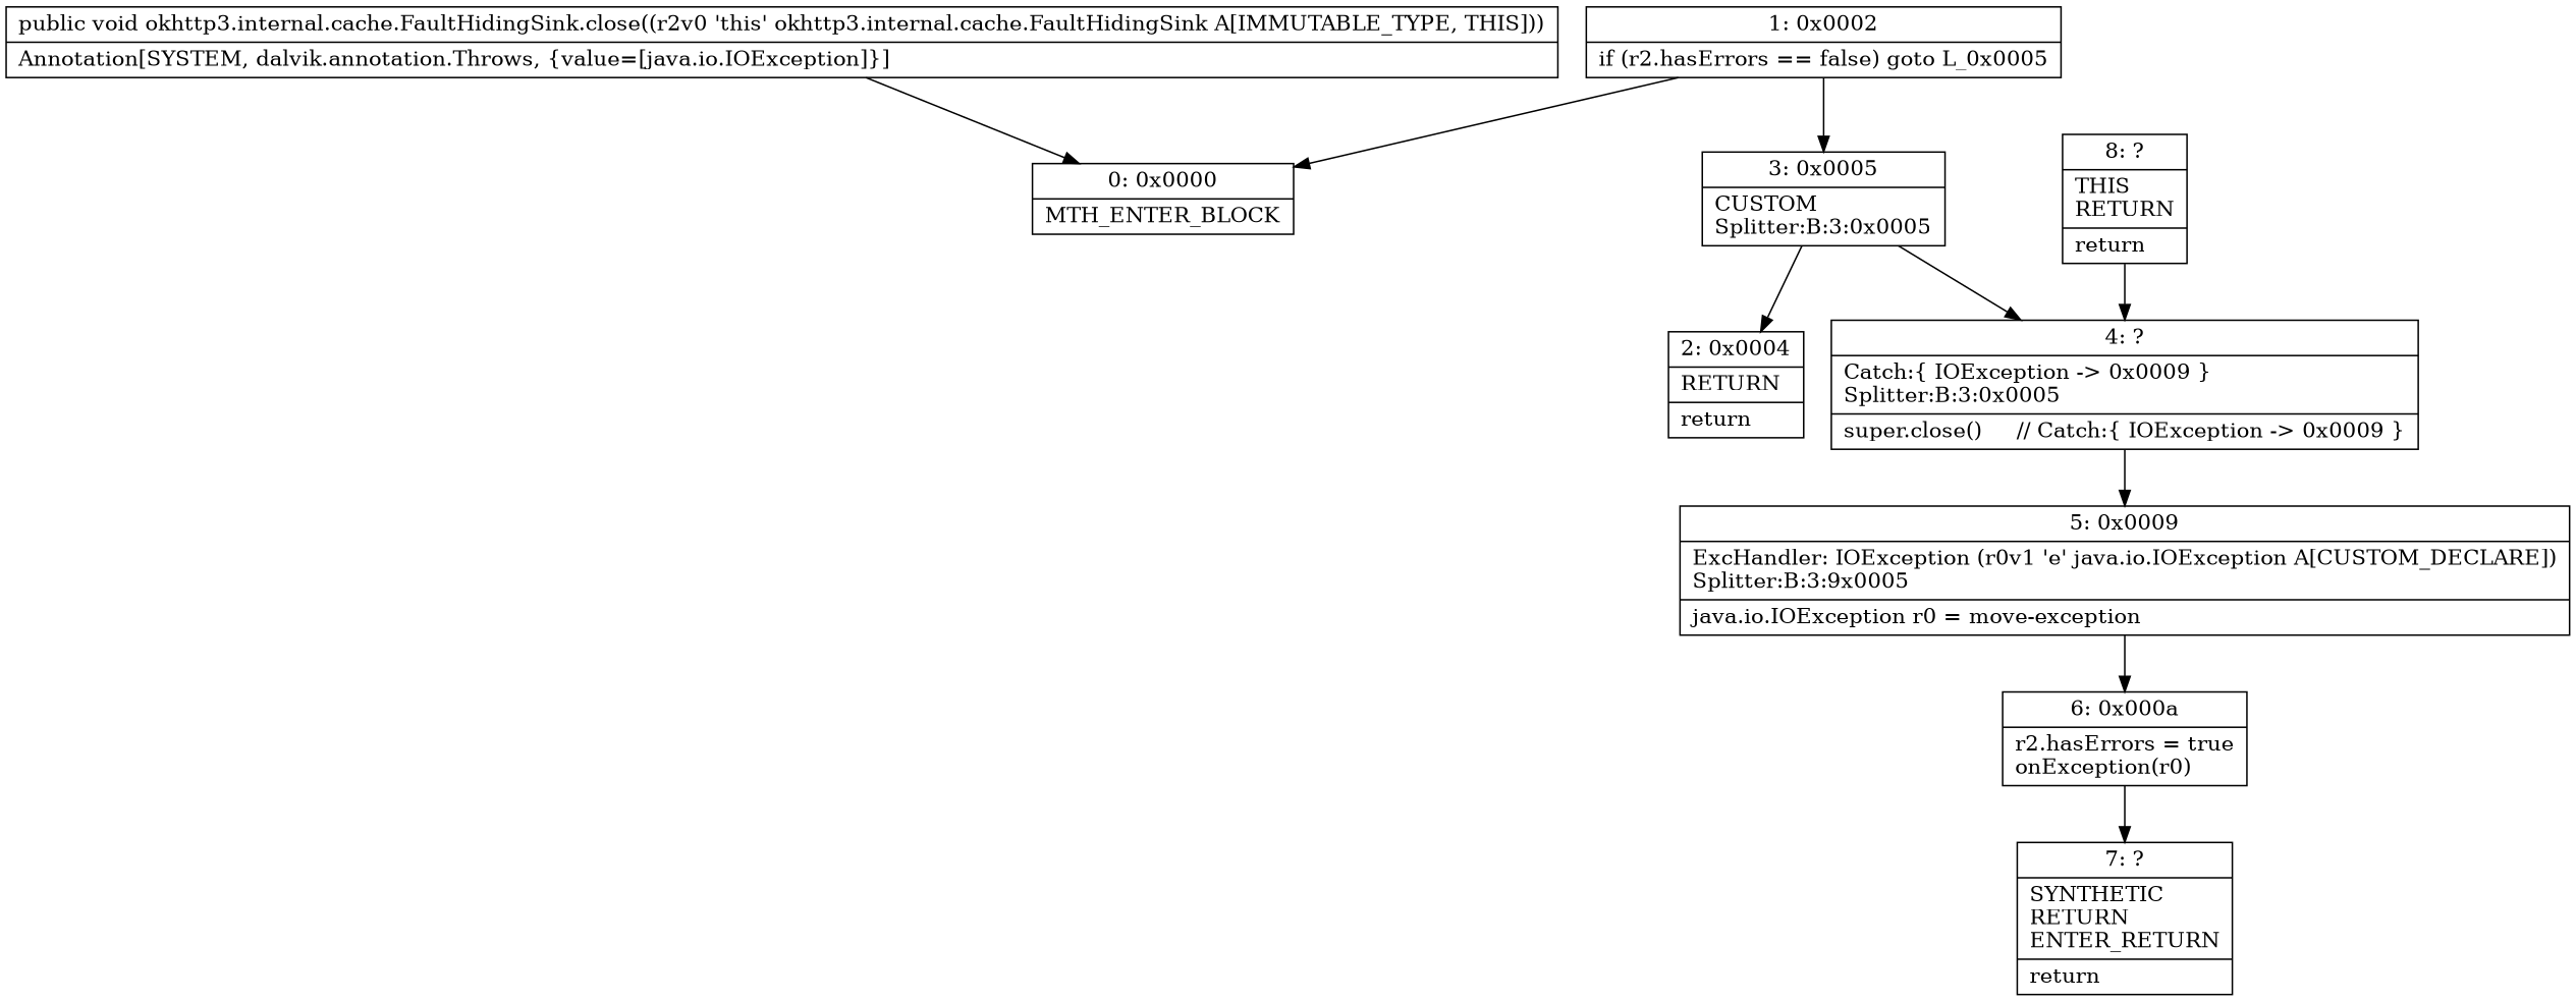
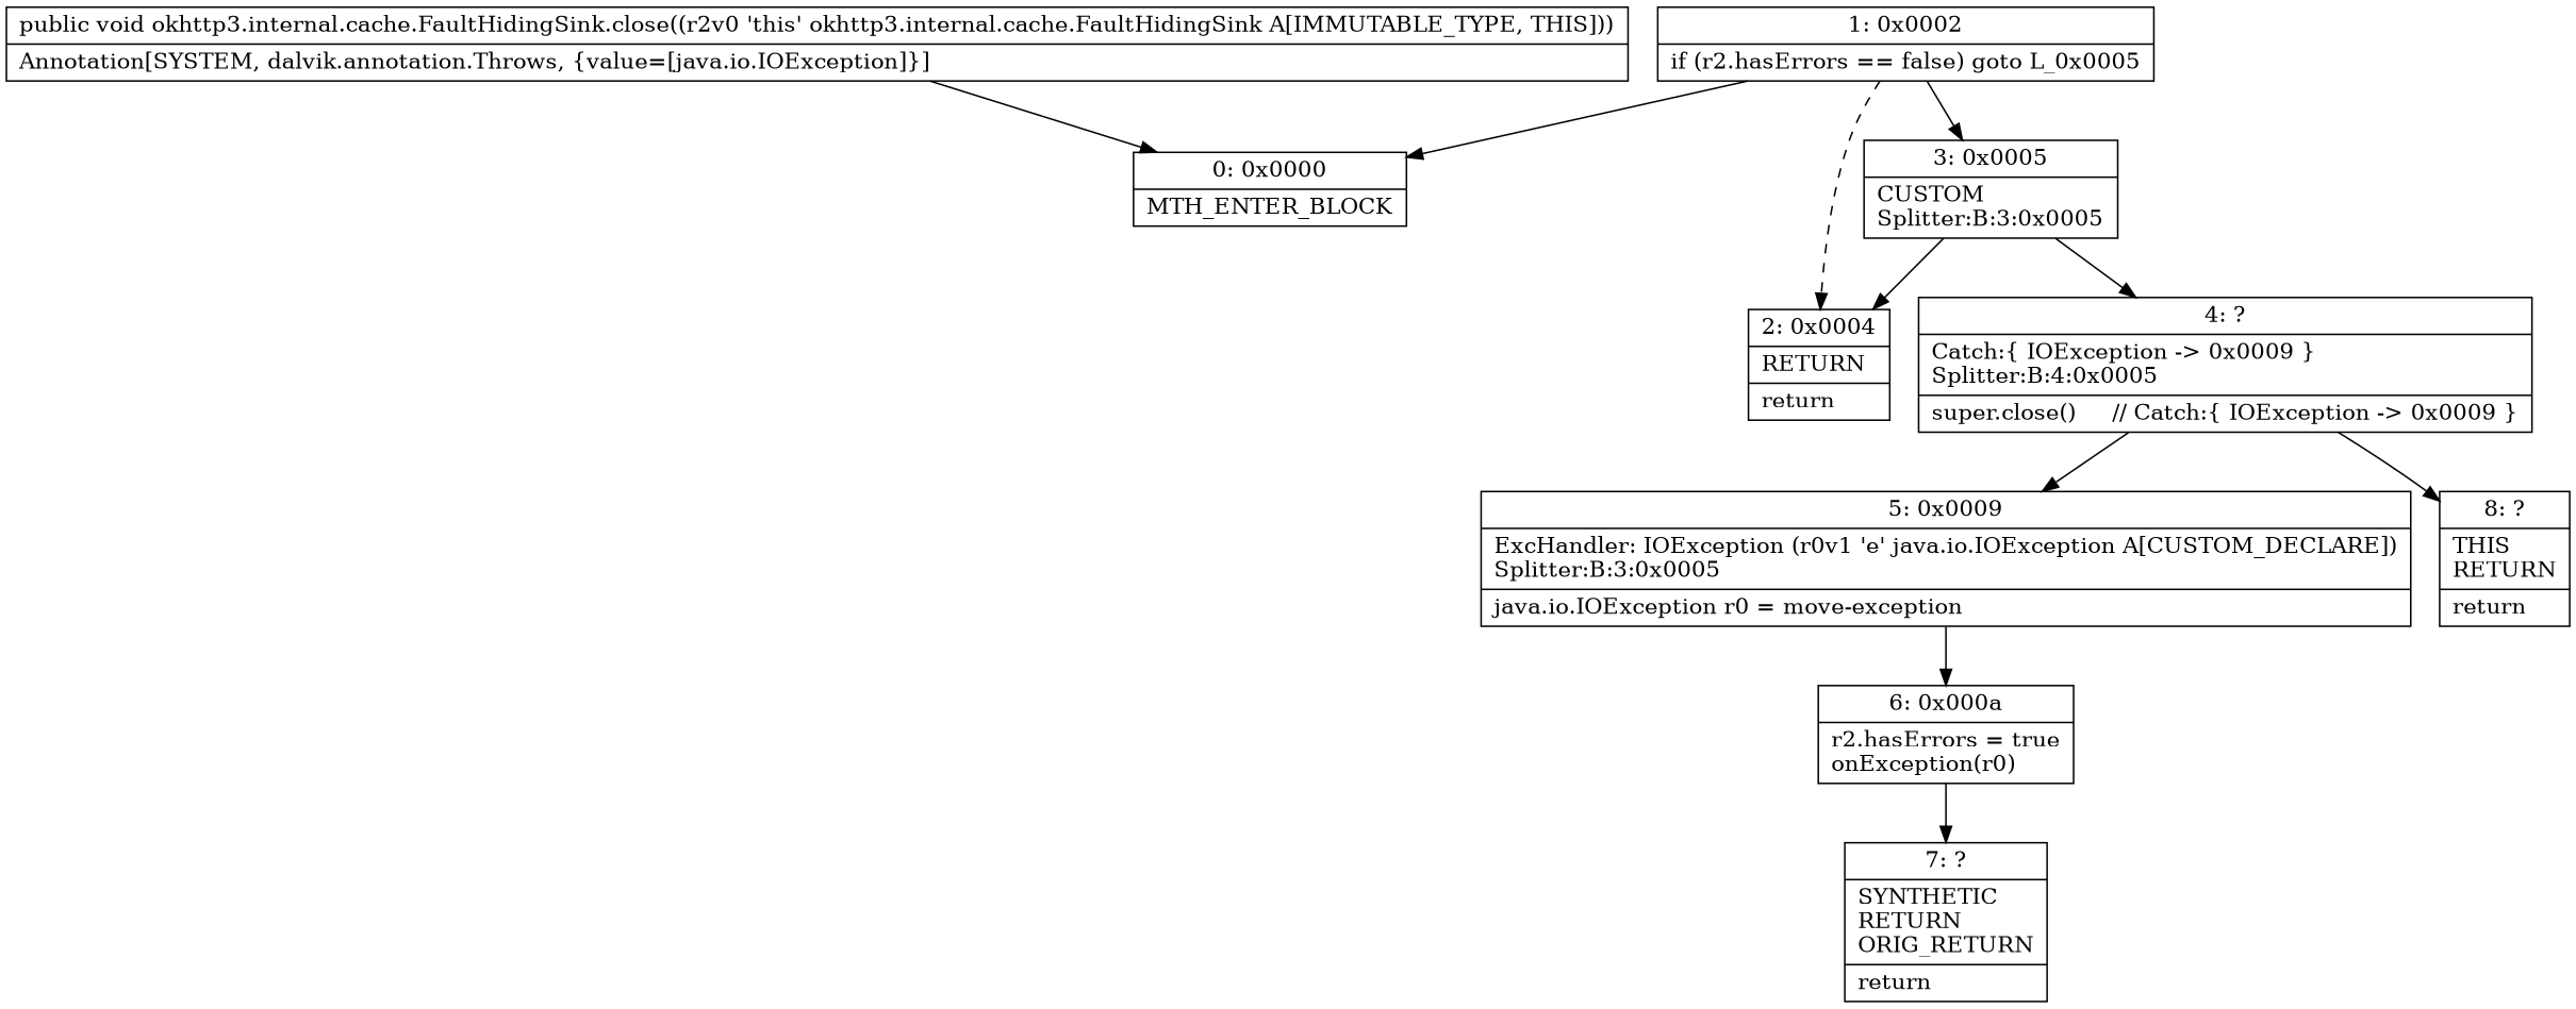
  digraph {
    node [shape=record]
    n1 [label="{0\:\ 0x0000|MTH_ENTER_BLOCK\l}"]
    n2 [label="{1\:\ 0x0002|if (r2.hasErrors == false) goto L_0x0005\l}"]
    n3 [label="{2\:\ 0x0004|RETURN\l|return\l}"]
    n4 [label="{3\:\ 0x0005|CUSTOM\lSplitter:B:3:0x0005\l}"]
-   n5 [label="{4\:\ ?|Catch:\{ IOException \-\> 0x0009 \}\lSplitter:B:3:0x0005\l|super.close()     \/\/ Catch:\{ IOException \-\> 0x0009 \}\l}"]
-   n6 [label="{5\:\ 0x0009|ExcHandler: IOException (r0v1 'e' java.io.IOException A[CUSTOM_DECLARE])\lSplitter:B:3:9x0005\l|java.io.IOException r0 = move\-exception\l}"]
+   n5 [label="{4\:\ ?|Catch:\{ IOException \-\> 0x0009 \}\lSplitter:B:4:0x0005\l|super.close()     \/\/ Catch:\{ IOException \-\> 0x0009 \}\l}"]
+   n6 [label="{5\:\ 0x0009|ExcHandler: IOException (r0v1 'e' java.io.IOException A[CUSTOM_DECLARE])\lSplitter:B:3:0x0005\l|java.io.IOException r0 = move\-exception\l}"]
    n7 [label="{8\:\ ?|THIS\lRETURN\l|return\l}"]
    n8 [label="{6\:\ 0x000a|r2.hasErrors = true\lonException(r0)\l}"]
-   n9 [label="{7\:\ ?|SYNTHETIC\lRETURN\lENTER_RETURN\l|return\l}"]
+   n9 [label="{7\:\ ?|SYNTHETIC\lRETURN\lORIG_RETURN\l|return\l}"]
    n10 [label="{public void okhttp3.internal.cache.FaultHidingSink.close((r2v0 'this' okhttp3.internal.cache.FaultHidingSink A[IMMUTABLE_TYPE, THIS]))  | Annotation[SYSTEM, dalvik.annotation.Throws, \{value=[java.io.IOException]\}]\l}"]
    n2 -> n1
+   n2 -> n3 [style=dashed]
    n2 -> n4
    n4 -> n3
    n4 -> n5
    n5 -> n6
-   n7 -> n5
+   n5 -> n7
    n6 -> n8
    n8 -> n9
    n10 -> n1
  }
